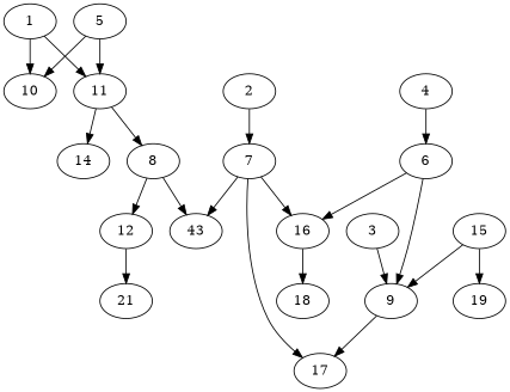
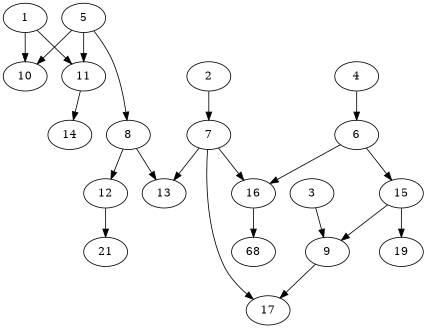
  digraph {
    node [alpha=0.17]
    1 [alpha=0.19 expect_size=27282432]
    10 [expect_size=22353920]
    11 [alpha=0.01 expect_size=11800576]
    7 [alpha=0.05 expect_size=6732800]
    16 [alpha=0.03 expect_size=49144832]
-   13 [alpha=0.12 expect_size=43043840 label=43]
+   13 [alpha=0.12 expect_size=43043840]
    17 [alpha=0.08 expect_size=37966848]
    14 [alpha=0.08 expect_size=16310272]
-   18 [alpha=0.02 expect_size=48630784]
+   18 [alpha=0.02 expect_size=48630784 label=68]
    2 [alpha=0.15 expect_size=36531200]
    3 [alpha=0.09 expect_size=17865728]
    9 [alpha=0.04 expect_size=52311040]
    4 [alpha=0.05 expect_size=49774592]
    6 [alpha=0.15 expect_size=10624000]
    15 [alpha=0.18 expect_size=27541504]
    19 [alpha=0.18 expect_size=28183552]
    5 [alpha=0.09 expect_size=49077248]
    8 [alpha=0.11 expect_size=5793792]
    12 [expect_size=8719360]
    n20 [alpha=0.06 expect_size=38376448 label=21]
    1 -> 10
    1 -> 11
    11 -> 14
    7 -> 16
    7 -> 13
    7 -> 17
    16 -> 18
    2 -> 7
    3 -> 9
    9 -> 17
    4 -> 6
    6 -> 16
-   6 -> 9
+   6 -> 15
    15 -> 9
    15 -> 19
    5 -> 10
    5 -> 11
-   11 -> 8
+   5 -> 8
    8 -> 13
    8 -> 12
    12 -> n20
  }
